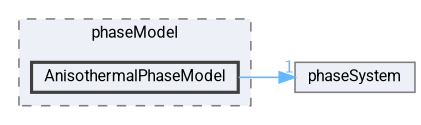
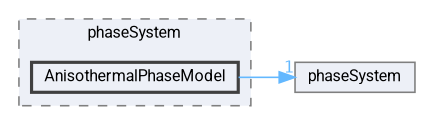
  digraph {
    compound=true
    rankdir=LR
    fontname=Roboto
    node [fillcolor="#edf0f7" fontname=Roboto fontsize=10 shape=box]
    n1 [color=grey25 height=0.2 label=AnisothermalPhaseModel style="filled,bold" width=0.4]
    n2 [color=grey50 height=0.2 label=phaseSystem style=filled width=0.4]
    subgraph cluster_1 {
      bgcolor="#edf0f7"
      fontsize=10
-     label=phaseModel
+     label=phaseSystem
      pencolor=grey50
      style="filled,dashed"
      n1
    }
    n1 -> n2 [color=steelblue1 fontcolor=steelblue1 fontname=Roboto fontsize=10 headlabel=1 labeldistance=1.5 labelfontname=Helvetica labelfontsize=10]
  }
